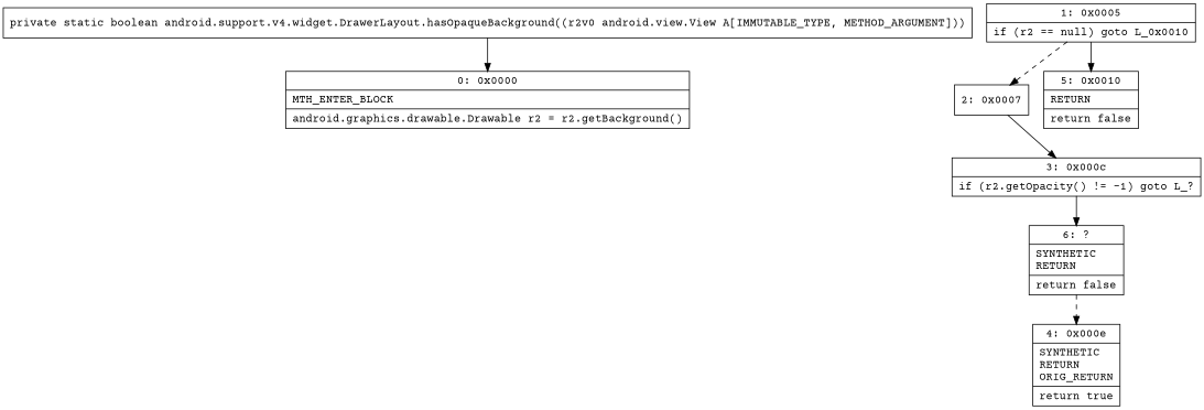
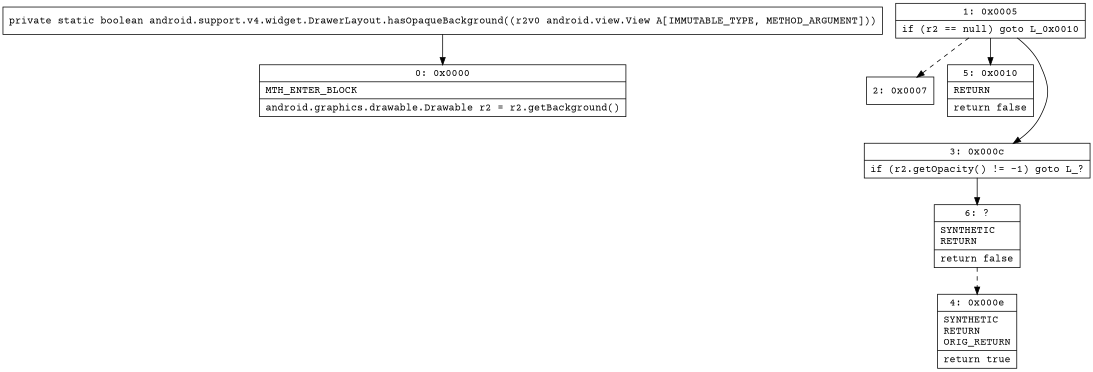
  digraph {
    fontname="Courier Prime"
    node [fontname="Courier Prime" shape=record]
    edge [fontname="Courier Prime"]
    n1 [label="{0\:\ 0x0000|MTH_ENTER_BLOCK\l|android.graphics.drawable.Drawable r2 = r2.getBackground()\l}"]
    n2 [label="{1\:\ 0x0005|if (r2 == null) goto L_0x0010\l}"]
    n3 [label="{2\:\ 0x0007}"]
    n4 [label="{5\:\ 0x0010|RETURN\l|return false\l}"]
    n5 [label="{3\:\ 0x000c|if (r2.getOpacity() != \-1) goto L_?\l}"]
    n6 [label="{6\:\ ?|SYNTHETIC\lRETURN\l|return false\l}"]
    n7 [label="{4\:\ 0x000e|SYNTHETIC\lRETURN\lORIG_RETURN\l|return true\l}"]
    n8 [label="{private static boolean android.support.v4.widget.DrawerLayout.hasOpaqueBackground((r2v0 android.view.View A[IMMUTABLE_TYPE, METHOD_ARGUMENT])) }"]
    n2 -> n3 [style=dashed]
    n2 -> n4
-   n3 -> n5
+   n2 -> n5
    n5 -> n6
    n6 -> n7 [style=dashed]
    n8 -> n1
  }
